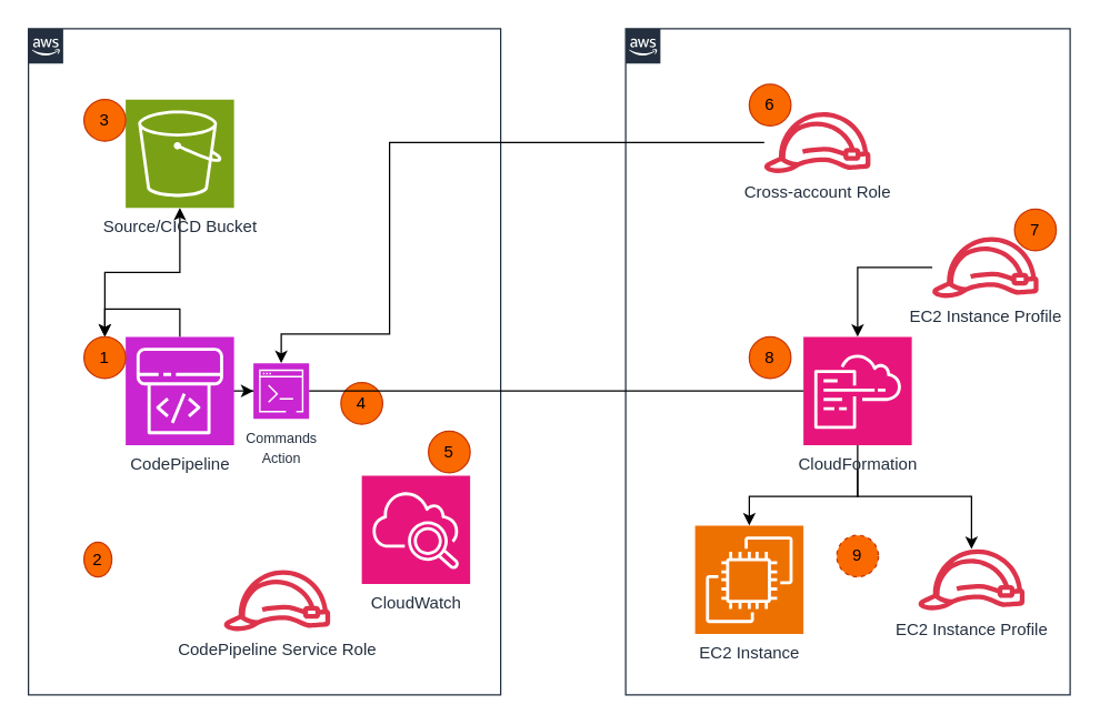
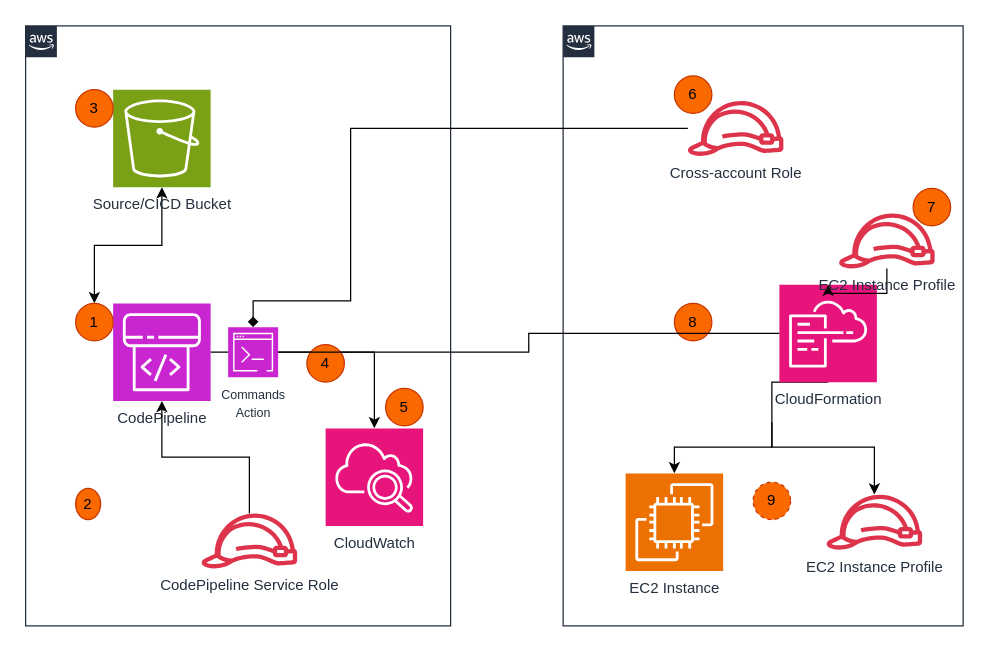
  <mxCell id="0" />
  <mxCell id="1" parent="0" />
  <mxCell id="2" value="" style="points=[[0,0],[0.25,0],[0.5,0],[0.75,0],[1,0],[1,0.25],[1,0.5],[1,0.75],[1,1],[0.75,1],[0.5,1],[0.25,1],[0,1],[0,0.75],[0,0.5],[0,0.25]];outlineConnect=0;gradientColor=none;html=1;whiteSpace=wrap;fontSize=12;fontStyle=0;container=1;pointerEvents=0;collapsible=0;recursiveResize=0;shape=mxgraph.aws4.group;grIcon=mxgraph.aws4.group_aws_cloud_alt;strokeColor=#232F3E;fillColor=none;verticalAlign=top;align=left;spacingLeft=30;fontColor=#232F3E;dashed=0;" vertex="1" parent="1"><mxGeometry x="20" y="20" width="340" height="480" as="geometry" /></mxCell>
  <mxCell id="3" style="rounded=0;orthogonalLoop=1;jettySize=auto;html=1;edgeStyle=orthogonalEdgeStyle;startArrow=classic;startFill=1;" edge="1" parent="2" source="4" target="10"><mxGeometry relative="1" as="geometry" /></mxCell>
  <mxCell id="4" value="Source/CICD Bucket" style="sketch=0;points=[[0,0,0],[0.25,0,0],[0.5,0,0],[0.75,0,0],[1,0,0],[0,1,0],[0.25,1,0],[0.5,1,0],[0.75,1,0],[1,1,0],[0,0.25,0],[0,0.5,0],[0,0.75,0],[1,0.25,0],[1,0.5,0],[1,0.75,0]];outlineConnect=0;fontColor=#232F3E;fillColor=#7AA116;strokeColor=#ffffff;dashed=0;verticalLabelPosition=bottom;verticalAlign=top;align=center;html=1;fontSize=12;fontStyle=0;aspect=fixed;shape=mxgraph.aws4.resourceIcon;resIcon=mxgraph.aws4.s3;" vertex="1" parent="2"><mxGeometry x="70" y="51" width="78" height="78" as="geometry" /></mxCell>
- <mxCell id="5" style="edgeStyle=orthogonalEdgeStyle;rounded=0;orthogonalLoop=1;jettySize=auto;html=1;" edge="1" parent="2" source="7" target="13"><mxGeometry relative="1" as="geometry" /></mxCell>
- <mxCell id="6" style="edgeStyle=orthogonalEdgeStyle;rounded=0;orthogonalLoop=1;jettySize=auto;html=1;" edge="1" parent="2" source="7" target="10"><mxGeometry relative="1" as="geometry" /></mxCell>
+ <mxCell id="6" style="edgeStyle=orthogonalEdgeStyle;rounded=0;orthogonalLoop=1;jettySize=auto;html=1;" edge="1" parent="2" source="7" target="15"><mxGeometry relative="1" as="geometry" /></mxCell>
  <mxCell id="7" value="CodePipeline" style="sketch=0;points=[[0,0,0],[0.25,0,0],[0.5,0,0],[0.75,0,0],[1,0,0],[0,1,0],[0.25,1,0],[0.5,1,0],[0.75,1,0],[1,1,0],[0,0.25,0],[0,0.5,0],[0,0.75,0],[1,0.25,0],[1,0.5,0],[1,0.75,0]];outlineConnect=0;fontColor=#232F3E;fillColor=#C925D1;strokeColor=#ffffff;dashed=0;verticalLabelPosition=bottom;verticalAlign=top;align=center;html=1;fontSize=12;fontStyle=0;aspect=fixed;shape=mxgraph.aws4.resourceIcon;resIcon=mxgraph.aws4.codepipeline;" vertex="1" parent="2"><mxGeometry x="70" y="222" width="78" height="78" as="geometry" /></mxCell>
+ <mxCell id="8" style="edgeStyle=orthogonalEdgeStyle;rounded=0;orthogonalLoop=1;jettySize=auto;html=1;" edge="1" parent="2" source="9" target="7"><mxGeometry relative="1" as="geometry" /></mxCell>
  <mxCell id="9" value="CodePipeline Service Role" style="sketch=0;outlineConnect=0;fontColor=#232F3E;gradientColor=none;fillColor=#DD344C;strokeColor=none;dashed=0;verticalLabelPosition=bottom;verticalAlign=top;align=center;html=1;fontSize=12;fontStyle=0;aspect=fixed;pointerEvents=1;shape=mxgraph.aws4.role;" vertex="1" parent="2"><mxGeometry x="140" y="390" width="78" height="44" as="geometry" /></mxCell>
  <mxCell id="10" value="1" style="ellipse;whiteSpace=wrap;html=1;aspect=fixed;fillColor=#fa6800;fontColor=#000000;strokeColor=#C73500;" vertex="1" parent="2"><mxGeometry x="40" y="222" width="30" height="30" as="geometry" /></mxCell>
  <mxCell id="11" value="3" style="ellipse;whiteSpace=wrap;html=1;aspect=fixed;fillColor=#fa6800;fontColor=#000000;strokeColor=#C73500;" vertex="1" parent="2"><mxGeometry x="40" y="51" width="30" height="30" as="geometry" /></mxCell>
  <mxCell id="12" value="4" style="ellipse;whiteSpace=wrap;html=1;aspect=fixed;fillColor=#fa6800;fontColor=#000000;strokeColor=#C73500;" vertex="1" parent="2"><mxGeometry x="225" y="255" width="30" height="30" as="geometry" /></mxCell>
  <mxCell id="13" value="&lt;font style=&quot;font-size: 10px;&quot;&gt;Commands&lt;/font&gt;&lt;div&gt;&lt;font style=&quot;font-size: 10px;&quot;&gt;Action&lt;/font&gt;&lt;/div&gt;" style="sketch=0;points=[[0,0,0],[0.25,0,0],[0.5,0,0],[0.75,0,0],[1,0,0],[0,1,0],[0.25,1,0],[0.5,1,0],[0.75,1,0],[1,1,0],[0,0.25,0],[0,0.5,0],[0,0.75,0],[1,0.25,0],[1,0.5,0],[1,0.75,0]];outlineConnect=0;fontColor=#232F3E;fillColor=#C925D1;strokeColor=#ffffff;dashed=0;verticalLabelPosition=bottom;verticalAlign=top;align=center;html=1;fontSize=12;fontStyle=0;aspect=fixed;shape=mxgraph.aws4.resourceIcon;resIcon=mxgraph.aws4.command_line_interface;" vertex="1" parent="2"><mxGeometry x="162" y="241" width="40" height="40" as="geometry" /></mxCell>
  <mxCell id="14" value="2" style="ellipse;whiteSpace=wrap;html=1;aspect=fixed;fillColor=#fa6800;fontColor=#000000;strokeColor=#C73500;" vertex="1" parent="2"><mxGeometry x="40" y="370" width="20" height="25" as="geometry" /></mxCell>
  <mxCell id="15" value="CloudWatch" style="sketch=0;points=[[0,0,0],[0.25,0,0],[0.5,0,0],[0.75,0,0],[1,0,0],[0,1,0],[0.25,1,0],[0.5,1,0],[0.75,1,0],[1,1,0],[0,0.25,0],[0,0.5,0],[0,0.75,0],[1,0.25,0],[1,0.5,0],[1,0.75,0]];points=[[0,0,0],[0.25,0,0],[0.5,0,0],[0.75,0,0],[1,0,0],[0,1,0],[0.25,1,0],[0.5,1,0],[0.75,1,0],[1,1,0],[0,0.25,0],[0,0.5,0],[0,0.75,0],[1,0.25,0],[1,0.5,0],[1,0.75,0]];outlineConnect=0;fontColor=#232F3E;fillColor=#E7157B;strokeColor=#ffffff;dashed=0;verticalLabelPosition=bottom;verticalAlign=top;align=center;html=1;fontSize=12;fontStyle=0;aspect=fixed;shape=mxgraph.aws4.resourceIcon;resIcon=mxgraph.aws4.cloudwatch_2;" vertex="1" parent="2"><mxGeometry x="240" y="322" width="78" height="78" as="geometry" /></mxCell>
  <mxCell id="16" value="5" style="ellipse;whiteSpace=wrap;html=1;aspect=fixed;fillColor=#fa6800;fontColor=#000000;strokeColor=#C73500;" vertex="1" parent="2"><mxGeometry x="288" y="290" width="30" height="30" as="geometry" /></mxCell>
  <mxCell id="17" value="" style="points=[[0,0],[0.25,0],[0.5,0],[0.75,0],[1,0],[1,0.25],[1,0.5],[1,0.75],[1,1],[0.75,1],[0.5,1],[0.25,1],[0,1],[0,0.75],[0,0.5],[0,0.25]];outlineConnect=0;gradientColor=none;html=1;whiteSpace=wrap;fontSize=12;fontStyle=0;container=1;pointerEvents=0;collapsible=0;recursiveResize=0;shape=mxgraph.aws4.group;grIcon=mxgraph.aws4.group_aws_cloud_alt;strokeColor=#232F3E;fillColor=none;verticalAlign=top;align=left;spacingLeft=30;fontColor=#232F3E;dashed=0;" vertex="1" parent="1"><mxGeometry x="450" y="20" width="320" height="480" as="geometry" /></mxCell>
  <mxCell id="18" value="Cross-account Role" style="sketch=0;outlineConnect=0;fontColor=#232F3E;gradientColor=none;fillColor=#DD344C;strokeColor=none;dashed=0;verticalLabelPosition=bottom;verticalAlign=top;align=center;html=1;fontSize=12;fontStyle=0;aspect=fixed;pointerEvents=1;shape=mxgraph.aws4.role;" vertex="1" parent="17"><mxGeometry x="99" y="60" width="78" height="44" as="geometry" /></mxCell>
  <mxCell id="19" value="EC2 Instance" style="sketch=0;points=[[0,0,0],[0.25,0,0],[0.5,0,0],[0.75,0,0],[1,0,0],[0,1,0],[0.25,1,0],[0.5,1,0],[0.75,1,0],[1,1,0],[0,0.25,0],[0,0.5,0],[0,0.75,0],[1,0.25,0],[1,0.5,0],[1,0.75,0]];outlineConnect=0;fontColor=#232F3E;fillColor=#ED7100;strokeColor=#ffffff;dashed=0;verticalLabelPosition=bottom;verticalAlign=top;align=center;html=1;fontSize=12;fontStyle=0;aspect=fixed;shape=mxgraph.aws4.resourceIcon;resIcon=mxgraph.aws4.ec2;" vertex="1" parent="17"><mxGeometry x="50" y="358" width="78" height="78" as="geometry" /></mxCell>
  <mxCell id="20" value="EC2 Instance Profile" style="sketch=0;outlineConnect=0;fontColor=#232F3E;gradientColor=none;fillColor=#DD344C;strokeColor=none;dashed=0;verticalLabelPosition=bottom;verticalAlign=top;align=center;html=1;fontSize=12;fontStyle=0;aspect=fixed;pointerEvents=1;shape=mxgraph.aws4.role;" vertex="1" parent="17"><mxGeometry x="210" y="375" width="78" height="44" as="geometry" /></mxCell>
  <mxCell id="21" value="6" style="ellipse;whiteSpace=wrap;html=1;aspect=fixed;fillColor=#fa6800;fontColor=#000000;strokeColor=#C73500;" vertex="1" parent="17"><mxGeometry x="89" y="40" width="30" height="30" as="geometry" /></mxCell>
  <mxCell id="22" style="edgeStyle=orthogonalEdgeStyle;rounded=0;orthogonalLoop=1;jettySize=auto;html=1;" edge="1" parent="17" target="19"><mxGeometry relative="1" as="geometry"><mxPoint x="167" y="317" as="sourcePoint" /><Array as="points"><mxPoint x="167" y="337" /><mxPoint x="89" y="337" /></Array></mxGeometry></mxCell>
  <mxCell id="23" style="edgeStyle=orthogonalEdgeStyle;rounded=0;orthogonalLoop=1;jettySize=auto;html=1;exitX=0.5;exitY=1;exitDx=0;exitDy=0;exitPerimeter=0;" edge="1" parent="17" source="24" target="20"><mxGeometry relative="1" as="geometry"><mxPoint x="167" y="317" as="sourcePoint" /><Array as="points"><mxPoint x="167" y="337" /><mxPoint x="249" y="337" /></Array></mxGeometry></mxCell>
- <mxCell id="24" value="CloudFormation" style="sketch=0;points=[[0,0,0],[0.25,0,0],[0.5,0,0],[0.75,0,0],[1,0,0],[0,1,0],[0.25,1,0],[0.5,1,0],[0.75,1,0],[1,1,0],[0,0.25,0],[0,0.5,0],[0,0.75,0],[1,0.25,0],[1,0.5,0],[1,0.75,0]];points=[[0,0,0],[0.25,0,0],[0.5,0,0],[0.75,0,0],[1,0,0],[0,1,0],[0.25,1,0],[0.5,1,0],[0.75,1,0],[1,1,0],[0,0.25,0],[0,0.5,0],[0,0.75,0],[1,0.25,0],[1,0.5,0],[1,0.75,0]];outlineConnect=0;fontColor=#232F3E;fillColor=#E7157B;strokeColor=#ffffff;dashed=0;verticalLabelPosition=bottom;verticalAlign=top;align=center;html=1;fontSize=12;fontStyle=0;aspect=fixed;shape=mxgraph.aws4.resourceIcon;resIcon=mxgraph.aws4.cloudformation;" vertex="1" parent="17"><mxGeometry x="128" y="222" width="78" height="78" as="geometry" /></mxCell>
+ <mxCell id="24" value="CloudFormation" style="sketch=0;points=[[0,0,0],[0.25,0,0],[0.5,0,0],[0.75,0,0],[1,0,0],[0,1,0],[0.25,1,0],[0.5,1,0],[0.75,1,0],[1,1,0],[0,0.25,0],[0,0.5,0],[0,0.75,0],[1,0.25,0],[1,0.5,0],[1,0.75,0]];points=[[0,0,0],[0.25,0,0],[0.5,0,0],[0.75,0,0],[1,0,0],[0,1,0],[0.25,1,0],[0.5,1,0],[0.75,1,0],[1,1,0],[0,0.25,0],[0,0.5,0],[0,0.75,0],[1,0.25,0],[1,0.5,0],[1,0.75,0]];outlineConnect=0;fontColor=#232F3E;fillColor=#E7157B;strokeColor=#ffffff;dashed=0;verticalLabelPosition=bottom;verticalAlign=top;align=center;html=1;fontSize=12;fontStyle=0;aspect=fixed;shape=mxgraph.aws4.resourceIcon;resIcon=mxgraph.aws4.cloudformation;" vertex="1" parent="17"><mxGeometry x="173" y="207" width="78" height="78" as="geometry" /></mxCell>
  <mxCell id="25" style="edgeStyle=orthogonalEdgeStyle;rounded=0;orthogonalLoop=1;jettySize=auto;html=1;" edge="1" parent="17" source="26" target="24"><mxGeometry relative="1" as="geometry" /></mxCell>
  <mxCell id="26" value="EC2 Instance Profile" style="sketch=0;outlineConnect=0;fontColor=#232F3E;gradientColor=none;fillColor=#DD344C;strokeColor=none;dashed=0;verticalLabelPosition=bottom;verticalAlign=top;align=center;html=1;fontSize=12;fontStyle=0;aspect=fixed;pointerEvents=1;shape=mxgraph.aws4.role;" vertex="1" parent="17"><mxGeometry x="220" y="150" width="78" height="44" as="geometry" /></mxCell>
  <mxCell id="27" value="7" style="ellipse;whiteSpace=wrap;html=1;aspect=fixed;fillColor=#fa6800;fontColor=#000000;strokeColor=#C73500;" vertex="1" parent="17"><mxGeometry x="280" y="130" width="30" height="30" as="geometry" /></mxCell>
  <mxCell id="28" value="8" style="ellipse;whiteSpace=wrap;html=1;aspect=fixed;fillColor=#fa6800;fontColor=#000000;strokeColor=#C73500;" vertex="1" parent="17"><mxGeometry x="89" y="222" width="30" height="30" as="geometry" /></mxCell>
  <mxCell id="29" value="9" style="ellipse;whiteSpace=wrap;html=1;aspect=fixed;fillColor=#fa6800;fontColor=#000000;strokeColor=#C73500;dashed=1;" vertex="1" parent="17"><mxGeometry x="152" y="365" width="30" height="30" as="geometry" /></mxCell>
- <mxCell id="30" style="edgeStyle=orthogonalEdgeStyle;rounded=0;orthogonalLoop=1;jettySize=auto;html=1;" edge="1" parent="1" source="18" target="13"><mxGeometry relative="1" as="geometry"><Array as="points"><mxPoint x="280" y="102" /><mxPoint x="280" y="240" /><mxPoint x="202" y="240" /></Array><mxPoint x="328" y="240" as="targetPoint" /></mxGeometry></mxCell>
+ <mxCell id="30" style="edgeStyle=orthogonalEdgeStyle;rounded=0;orthogonalLoop=1;jettySize=auto;html=1;endArrow=diamond;" edge="1" parent="1" source="18" target="13"><mxGeometry relative="1" as="geometry"><Array as="points"><mxPoint x="280" y="102" /><mxPoint x="280" y="240" /><mxPoint x="202" y="240" /></Array><mxPoint x="328" y="240" as="targetPoint" /></mxGeometry></mxCell>
  <mxCell id="31" style="edgeStyle=orthogonalEdgeStyle;rounded=0;orthogonalLoop=1;jettySize=auto;html=1;endArrow=none;" edge="1" parent="1" source="13" target="24"><mxGeometry relative="1" as="geometry" /></mxCell>
